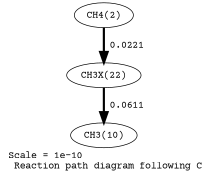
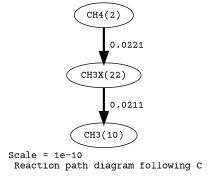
  digraph {
    fontname="Courier Prime"
    label="Scale = 1e-10\l Reaction path diagram following C"
    node [fontname="Courier Prime"]
    edge [color=black fontname="Courier Prime"]
    n1 [label="CH4(2)"]
    n2 [label="CH3X(22)"]
    n3 [label="CH3(10)"]
    n1 -> n2 [arrowsize=1.56 label=" 0.0221" penwidth=3.12]
-   n2 -> n3 [arrowsize=1.54 label=" 0.0611" penwidth=3.09]
+   n2 -> n3 [arrowsize=1.54 label=" 0.0211" penwidth=3.09]
  }
